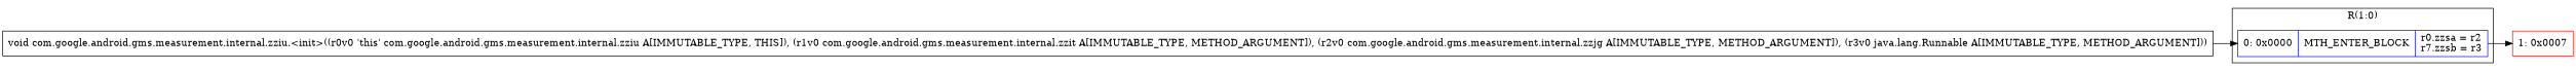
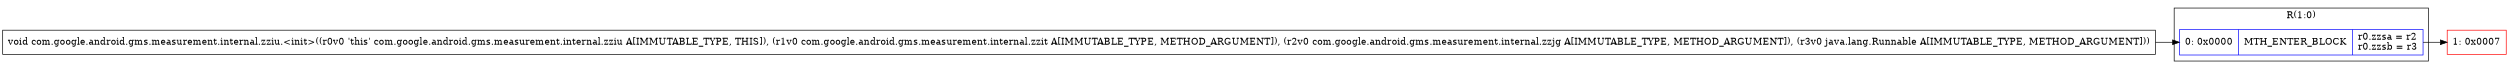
  digraph {
    rankdir=LR
    node [shape=record]
-   n1 [color=blue label="{0\:\ 0x0000|MTH_ENTER_BLOCK\l|r0.zzsa = r2\lr7.zzsb = r3\l}"]
+   n1 [color=blue label="{0\:\ 0x0000|MTH_ENTER_BLOCK\l|r0.zzsa = r2\lr0.zzsb = r3\l}"]
    n2 [color=red label="{1\:\ 0x0007}"]
    n3 [label="{void com.google.android.gms.measurement.internal.zziu.\<init\>((r0v0 'this' com.google.android.gms.measurement.internal.zziu A[IMMUTABLE_TYPE, THIS]), (r1v0 com.google.android.gms.measurement.internal.zzit A[IMMUTABLE_TYPE, METHOD_ARGUMENT]), (r2v0 com.google.android.gms.measurement.internal.zzjg A[IMMUTABLE_TYPE, METHOD_ARGUMENT]), (r3v0 java.lang.Runnable A[IMMUTABLE_TYPE, METHOD_ARGUMENT])) }"]
    subgraph cluster_1 {
      label="R(1:0)"
      n1
    }
    n1 -> n2
    n3 -> n1
  }
